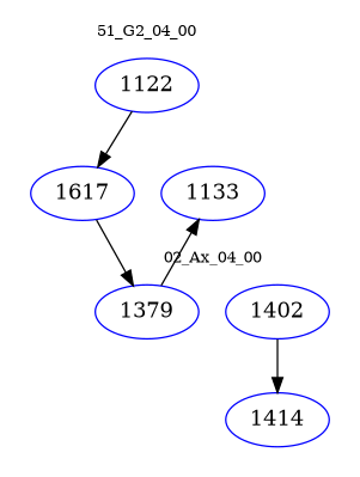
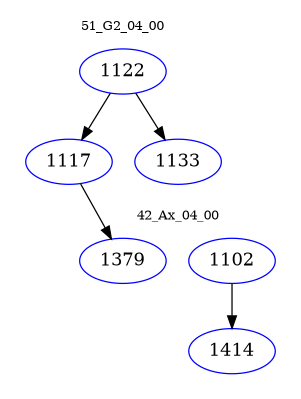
  digraph {
    node [color=blue]
    edge [color=black]
-   n1 [label=1402]
+   n1 [label=1102]
    n2 [label=1379]
    n3 [label=1414]
    n4 [label=1122]
-   n5 [label=1617]
+   n5 [label=1117]
    n6 [label=1133]
    subgraph cluster_1 {
      color=white
      fontsize=10
-     label="02_Ax_04_00"
+     label="42_Ax_04_00"
      n1
      n2
      n3
    }
    subgraph cluster_2 {
      color=white
      fontsize=10
      label="51_G2_04_00"
      n4
      n5
      n6
    }
    n1 -> n3
    n4 -> n5
-   n2 -> n6
+   n4 -> n6
    n5 -> n2
  }
